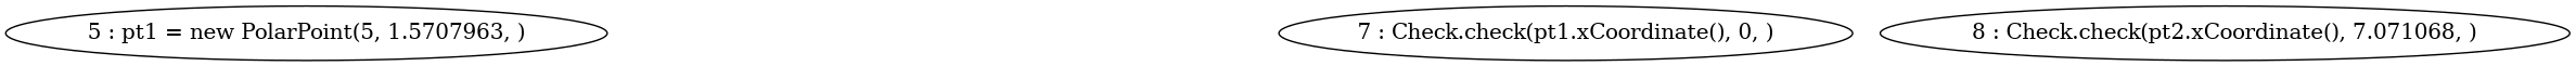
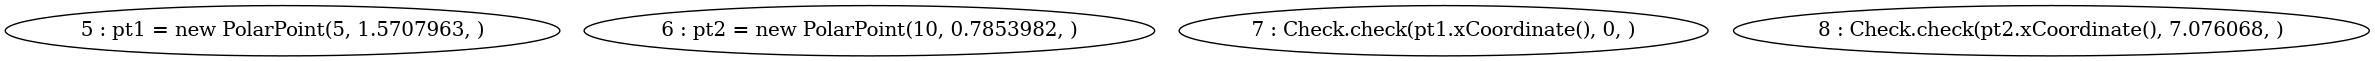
  digraph {
    "5 : pt1 = new PolarPoint(5, 1.5707963, )"
+   "6 : pt2 = new PolarPoint(10, 0.7853982, )"
    "7 : Check.check(pt1.xCoordinate(), 0, )"
-   "8 : Check.check(pt2.xCoordinate(), 7.071068, )"
+   "8 : Check.check(pt2.xCoordinate(), 7.071068, )" [label="8 : Check.check(pt2.xCoordinate(), 7.076068, )"]
  }
